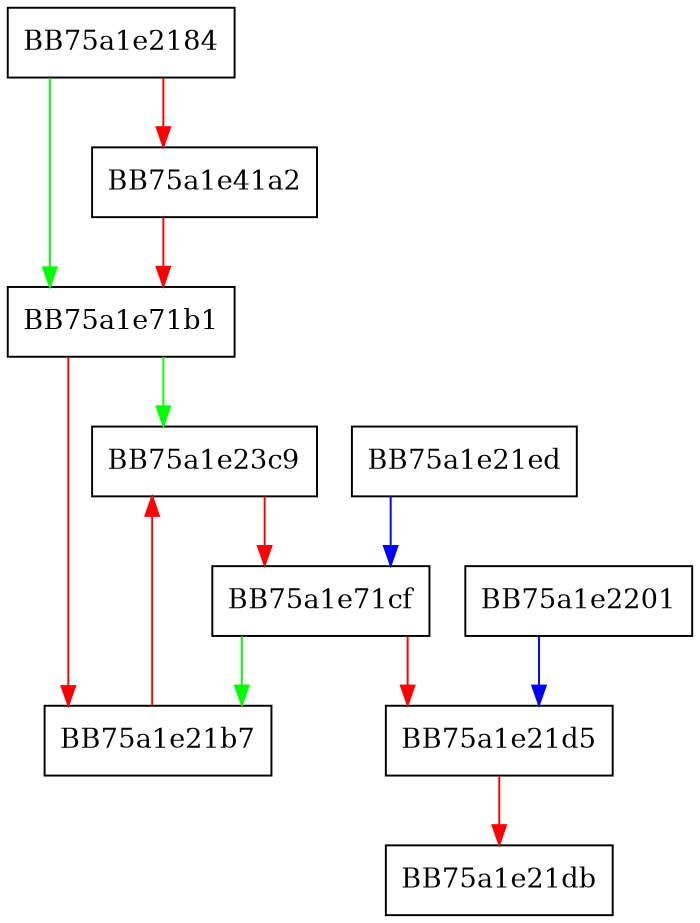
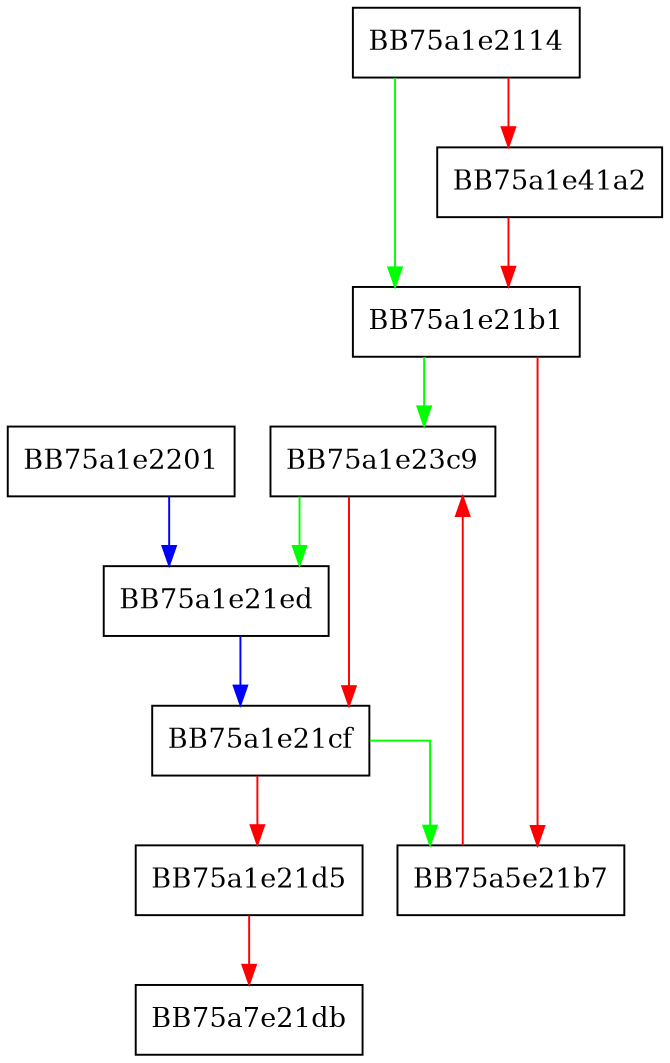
  digraph {
    splines=ortho
    node [shape=box]
    edge [color=red]
-   BB75a1e2184
-   BB75a1e21b1 [label=BB75a1e71b1]
+   BB75a1e2184 [label=BB75a1e2114]
+   BB75a1e21b1
    n3 [label=BB75a1e41a2]
    n4 [label=BB75a1e23c9]
-   BB75a1e21b7
+   BB75a1e21b7 [label=BB75a5e21b7]
    BB75a1e21ed
-   BB75a1e21cf [label=BB75a1e71cf]
+   BB75a1e21cf
    BB75a1e21d5
    BB75a1e2201
-   BB75a1e21db
+   BB75a1e21db [label=BB75a7e21db]
    BB75a1e2184 -> BB75a1e21b1 [color=green]
    BB75a1e2184 -> n3
    BB75a1e21b1 -> n4 [color=green]
    BB75a1e21b1 -> BB75a1e21b7
    n3 -> BB75a1e21b1
+   n4 -> BB75a1e21ed [color=green]
    n4 -> BB75a1e21cf
    BB75a1e21b7 -> n4
    BB75a1e21ed -> BB75a1e21cf [color=blue]
    BB75a1e21cf -> BB75a1e21b7 [color=green]
    BB75a1e21cf -> BB75a1e21d5
    BB75a1e21d5 -> BB75a1e21db
-   BB75a1e2201 -> BB75a1e21d5 [color=blue]
+   BB75a1e2201 -> BB75a1e21ed [color=blue]
  }
